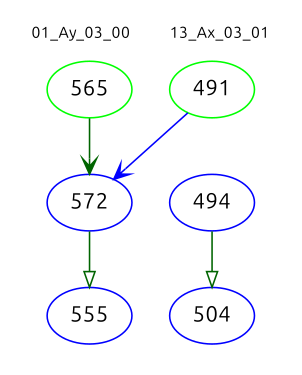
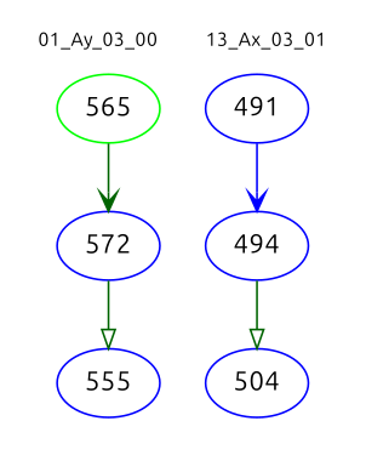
  digraph {
    fontname=Ubuntu
    node [color=blue fontname=Ubuntu]
    edge [arrowhead=vee color=darkgreen fontname=Ubuntu]
    n1 [color=green label=565]
    n2 [label=572]
    n3 [label=555]
-   n4 [color=green label=491]
+   n4 [label=491]
    n5 [label=494]
    n6 [label=504]
    subgraph cluster_1 {
      color=white
      fontsize=10
      label="01_Ay_03_00"
      n1
      n2
      n3
    }
    subgraph cluster_2 {
      color=white
      fontsize=10
      label="13_Ax_03_01"
      n4
      n5
      n6
    }
    n1 -> n2
    n2 -> n3 [arrowhead=onormal]
-   n4 -> n2 [color=blue]
+   n4 -> n5 [color=blue]
    n5 -> n6 [arrowhead=onormal]
  }
